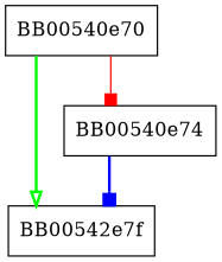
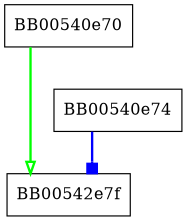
  digraph {
    splines=ortho
    node [shape=box]
    edge [arrowhead=box style=bold]
    n1 [label=BB00542e7f]
    BB00540e70
    BB00540e74
    BB00540e70 -> n1 [arrowhead=onormal color=green]
-   BB00540e70 -> BB00540e74 [color=red style=solid]
    BB00540e74 -> n1 [color=blue]
  }
